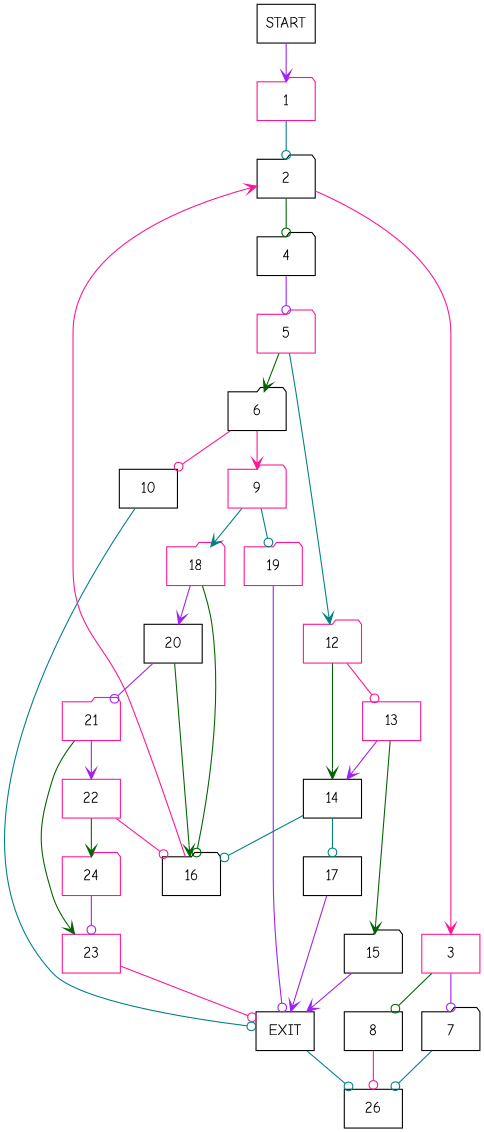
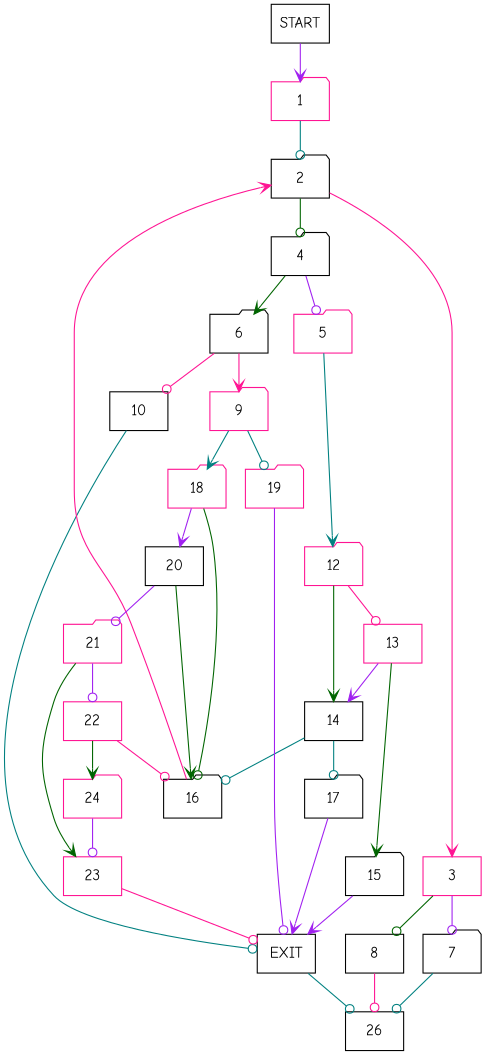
  digraph {
    fontname="Comic Neue"
    node [color=black fontname="Comic Neue" shape=folder]
    edge [arrowhead=odot color=purple fontname="Comic Neue"]
    n1 [label=START shape=box]
    1 [color=deeppink]
    2
    n4 [label=EXIT shape=box]
    26 [shape=box]
    3 [color=deeppink shape=box]
    4
    7
    8 [shape=box]
    5 [color=deeppink]
    6
    12 [color=deeppink]
    9 [color=deeppink]
    10 [shape=box]
    13 [color=deeppink shape=box]
    14 [shape=box]
    18 [color=deeppink]
    19 [color=deeppink]
    16
    20 [shape=box]
    15
-   17 [shape=box]
+   17
    21 [color=deeppink]
    22 [color=deeppink shape=box]
    23 [color=deeppink shape=box]
    24 [color=deeppink]
    n1 -> 1 [arrowhead=vee]
    1 -> 2 [color=teal]
    2 -> 3 [arrowhead=vee color=deeppink]
    2 -> 4 [color=darkgreen]
    n4 -> 26 [color=teal]
    3 -> 7
    3 -> 8 [color=darkgreen]
    4 -> 5
-   5 -> 6 [arrowhead=vee color=darkgreen]
+   4 -> 6 [arrowhead=vee color=darkgreen]
    7 -> 26 [color=teal]
    8 -> 26 [color=deeppink]
    5 -> 12 [arrowhead=vee color=teal]
    6 -> 9 [arrowhead=vee color=deeppink]
    6 -> 10 [color=deeppink]
    12 -> 13 [color=deeppink]
    12 -> 14 [arrowhead=vee color=darkgreen]
    9 -> 18 [arrowhead=vee color=teal]
    9 -> 19 [color=teal]
    10 -> n4 [color=teal]
    13 -> 14 [arrowhead=vee]
    13 -> 15 [arrowhead=vee color=darkgreen]
    14 -> 16 [color=teal]
    14 -> 17 [color=teal]
    18 -> 16 [color=darkgreen]
    18 -> 20 [arrowhead=vee]
    19 -> n4
    16 -> 2 [arrowhead=vee color=deeppink]
    20 -> 16 [arrowhead=vee color=darkgreen]
    20 -> 21
    15 -> n4 [arrowhead=vee]
    17 -> n4 [arrowhead=vee]
-   21 -> 22 [arrowhead=vee]
+   21 -> 22
    21 -> 23 [arrowhead=vee color=darkgreen]
    22 -> 16 [color=deeppink]
    22 -> 24 [arrowhead=vee color=darkgreen]
    23 -> n4 [color=deeppink]
    24 -> 23
  }
